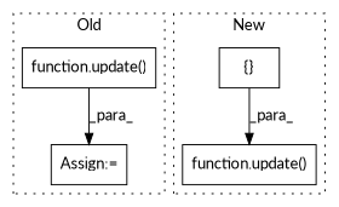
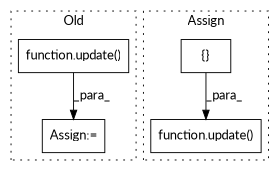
  digraph {
    fontname=Lato
    node [a=75 l="7,1" shape=box fontname=Lato]
    edge [fontname=Lato]
    n1 [label="function.update()" s="4071,4122"]
    n2 [a=68 l=3 label="Assign:=" s=4068]
    n3 [a=95 l="2,1" label="{}" s="4270,4271"]
    n4 [label="function.update()" s="4361,4417"]
    subgraph cluster_1 {
      label=Old
      style=dotted
      n1
      n2
    }
    subgraph cluster_2 {
-     label=New
+     label=Assign
      style=dotted
      n3
      n4
    }
    n1 -> n2 [label=_para_]
    n3 -> n4 [label=_para_]
  }
